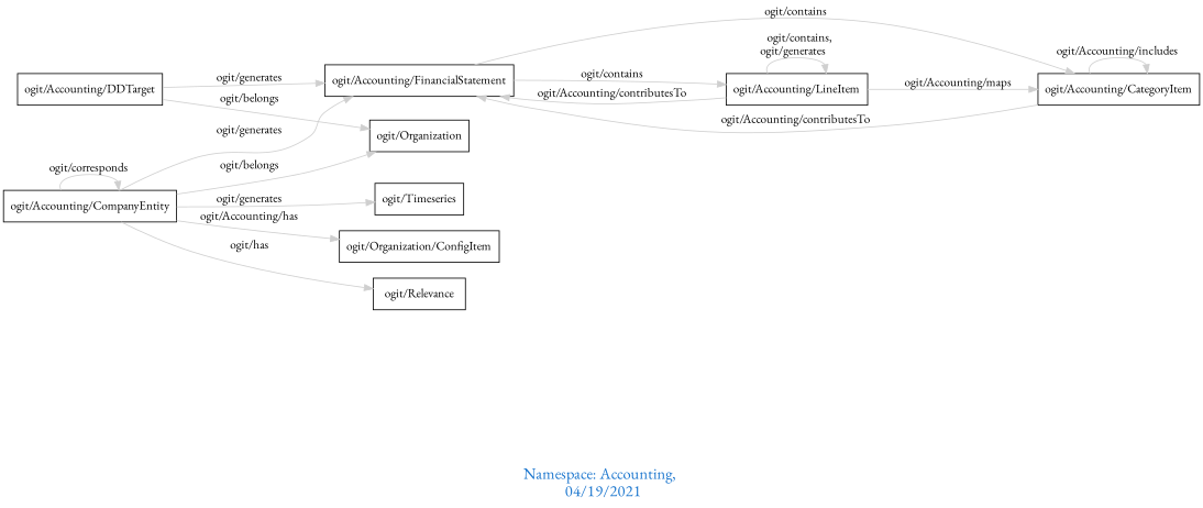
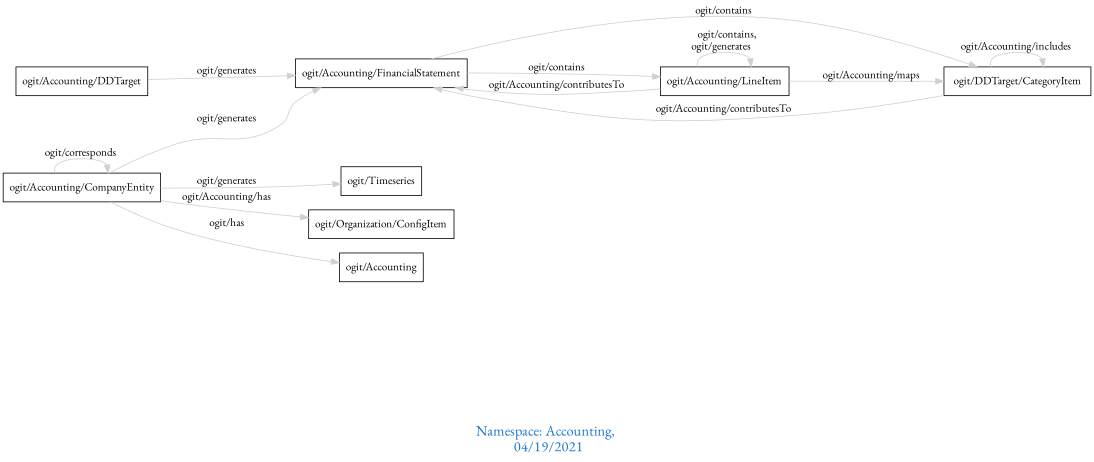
  digraph {
    fontcolor=dodgerblue3
    fontname="EB Garamond"
    fontsize=18
    label="\n\n\nNamespace: Accounting, \n 04/19/2021"
    rankdir=LR
    node [fontname="EB Garamond" shape=polygon]
    edge [color=gray81 fontname="EB Garamond"]
    "ogit/Accounting/CompanyEntity"
    "ogit/Accounting/FinancialStatement"
    "ogit/Timeseries"
-   "ogit/Organization"
    n5 [label="ogit/Organization/ConfigItem"]
-   "ogit/Relevance"
+   "ogit/Relevance" [label="ogit/Accounting"]
    "ogit/Accounting/LineItem"
-   "ogit/Accounting/CategoryItem"
+   "ogit/Accounting/CategoryItem" [label="ogit/DDTarget/CategoryItem"]
    "ogit/Accounting/DDTarget"
    "ogit/Accounting/CompanyEntity" -> "ogit/Accounting/CompanyEntity" [label="   ogit/corresponds    "]
    "ogit/Accounting/CompanyEntity" -> "ogit/Accounting/FinancialStatement" [label="   ogit/generates    "]
    "ogit/Accounting/CompanyEntity" -> "ogit/Timeseries" [label="   ogit/generates    "]
-   "ogit/Accounting/CompanyEntity" -> "ogit/Organization" [label="   ogit/belongs    "]
    "ogit/Accounting/CompanyEntity" -> n5 [label="   ogit/Accounting/has    "]
    "ogit/Accounting/CompanyEntity" -> "ogit/Relevance" [label="   ogit/has    "]
    "ogit/Accounting/FinancialStatement" -> "ogit/Accounting/LineItem" [label="   ogit/contains    "]
    "ogit/Accounting/FinancialStatement" -> "ogit/Accounting/CategoryItem" [label="   ogit/contains    "]
    "ogit/Accounting/LineItem" -> "ogit/Accounting/FinancialStatement" [label="   ogit/Accounting/contributesTo    "]
    "ogit/Accounting/LineItem" -> "ogit/Accounting/LineItem" [label="   ogit/contains, \n ogit/generates    "]
    "ogit/Accounting/LineItem" -> "ogit/Accounting/CategoryItem" [label="   ogit/Accounting/maps    "]
    "ogit/Accounting/CategoryItem" -> "ogit/Accounting/FinancialStatement" [label="   ogit/Accounting/contributesTo    "]
    "ogit/Accounting/CategoryItem" -> "ogit/Accounting/CategoryItem" [label="   ogit/Accounting/includes    "]
    "ogit/Accounting/DDTarget" -> "ogit/Accounting/FinancialStatement" [label="   ogit/generates    "]
-   "ogit/Accounting/DDTarget" -> "ogit/Organization" [label="   ogit/belongs    "]
  }
